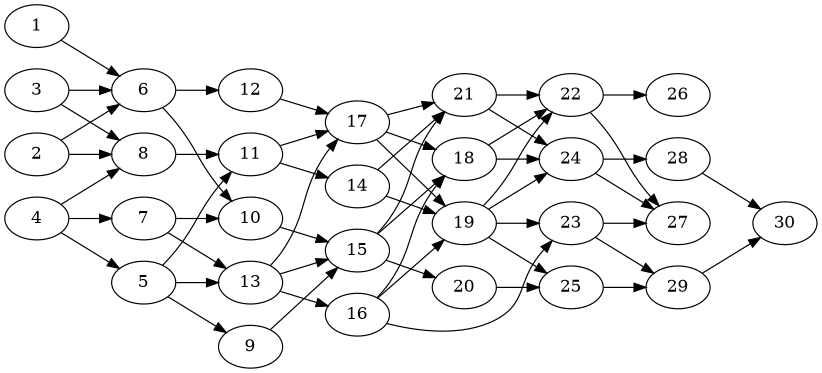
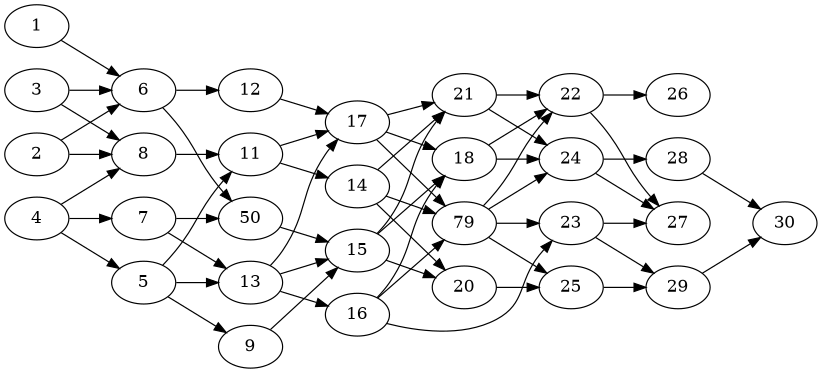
  digraph {
    rankdir=LR
    node [alpha=0.11]
    1 [alpha=0.03 expect_size=20683776]
    6 [expect_size=46624768]
-   10 [expect_size=39161856]
+   10 [expect_size=39161856 label=50]
    12 [alpha=0.02 expect_size=34977792]
    15 [alpha=0.01 expect_size=42700800]
    17 [alpha=0.15 expect_size=13228032]
    2 [alpha=0.05 expect_size=29271040]
    8 [alpha=0.19 expect_size=23213056]
    11 [alpha=0.01 expect_size=28109824]
    14 [alpha=0.09 expect_size=36325376]
    3 [alpha=0.16 expect_size=47805440]
    4 [alpha=0.03 expect_size=48675840]
    5 [alpha=0.17 expect_size=33170432]
    7 [alpha=0.19 expect_size=44214272]
    9 [alpha=0.04 expect_size=23945216]
    13 [alpha=0.08 expect_size=46041088]
    16 [alpha=0.05 expect_size=34882560]
    20 [expect_size=19492864]
    21 [alpha=0.18 expect_size=46344192]
    18 [alpha=0.18 expect_size=10808320]
-   19 [alpha=0.10 expect_size=9036800]
+   19 [alpha=0.10 expect_size=9036800 label=79]
    23 [expect_size=6438912]
    25 [expect_size=47113216]
    22 [alpha=0.16 expect_size=47916032]
    24 [alpha=0.05 expect_size=25401344]
    26 [alpha=0.14 expect_size=48431104]
    27 [alpha=0.14 expect_size=13394944]
    29 [alpha=0.16 expect_size=44073984]
    28 [alpha=0.01 expect_size=49596416]
    30 [alpha=0.06 expect_size=21642240]
    1 -> 6
    6 -> 10
    6 -> 12
    10 -> 15
    12 -> 17
    15 -> 20
    15 -> 21
    15 -> 18
    17 -> 21
    17 -> 18
    17 -> 19
    2 -> 6
    2 -> 8
    8 -> 11
    11 -> 17
    11 -> 14
+   14 -> 20
    14 -> 21
    14 -> 19
    3 -> 6
    3 -> 8
    4 -> 8
    4 -> 5
    4 -> 7
    5 -> 11
    5 -> 9
    5 -> 13
    7 -> 10
    7 -> 13
    9 -> 15
    13 -> 15
    13 -> 17
    13 -> 16
    16 -> 18
    16 -> 19
    16 -> 23
    20 -> 25
    21 -> 22
    21 -> 24
    18 -> 22
    18 -> 24
    19 -> 23
    19 -> 25
    19 -> 22
    19 -> 24
    23 -> 27
    23 -> 29
    25 -> 29
    22 -> 26
    22 -> 27
    24 -> 27
    24 -> 28
    29 -> 30
    28 -> 30
  }
